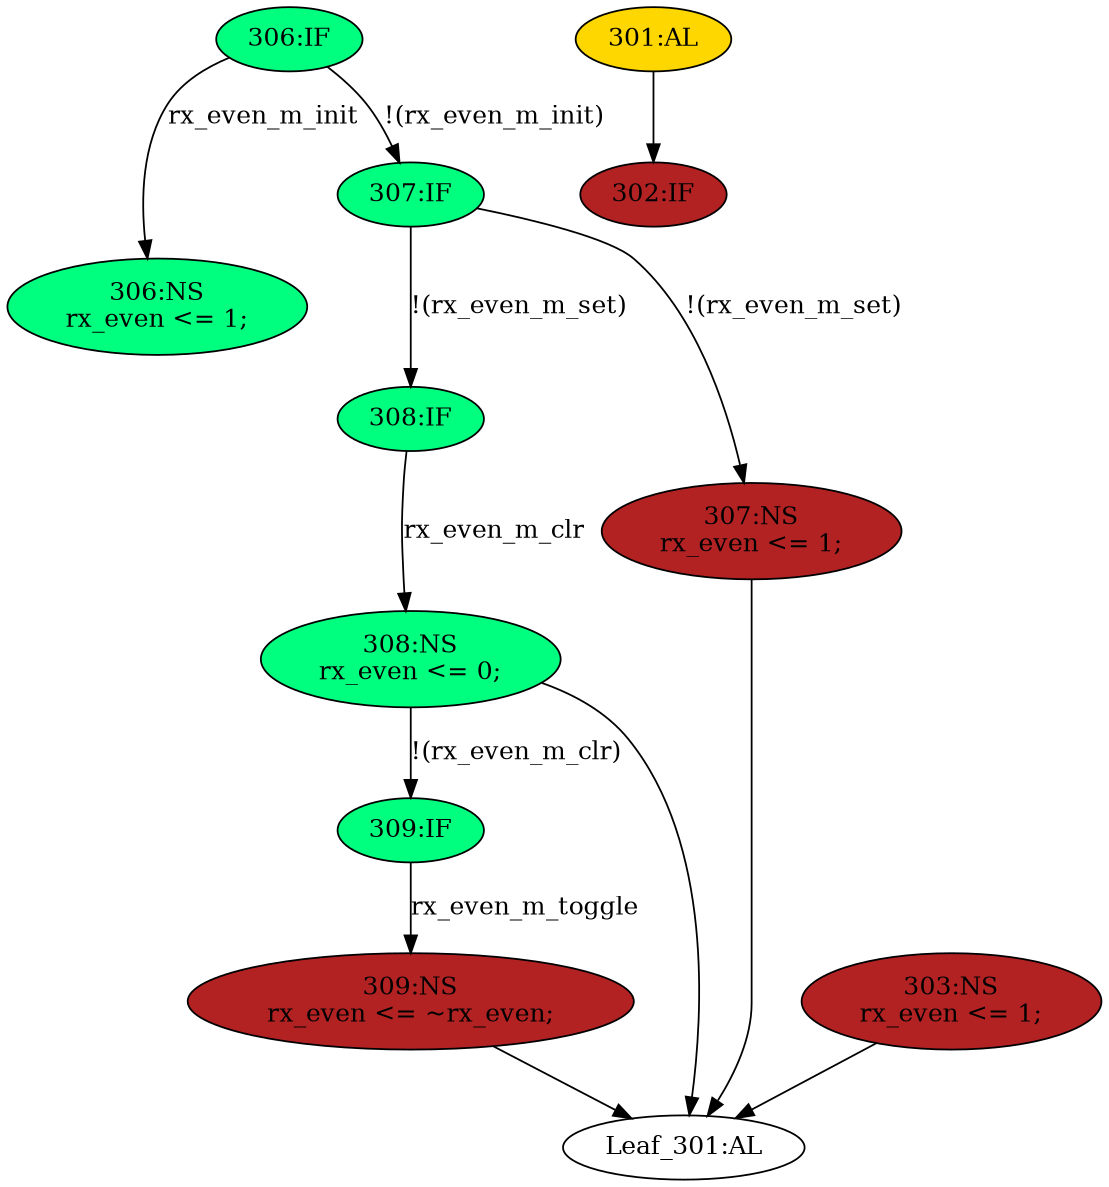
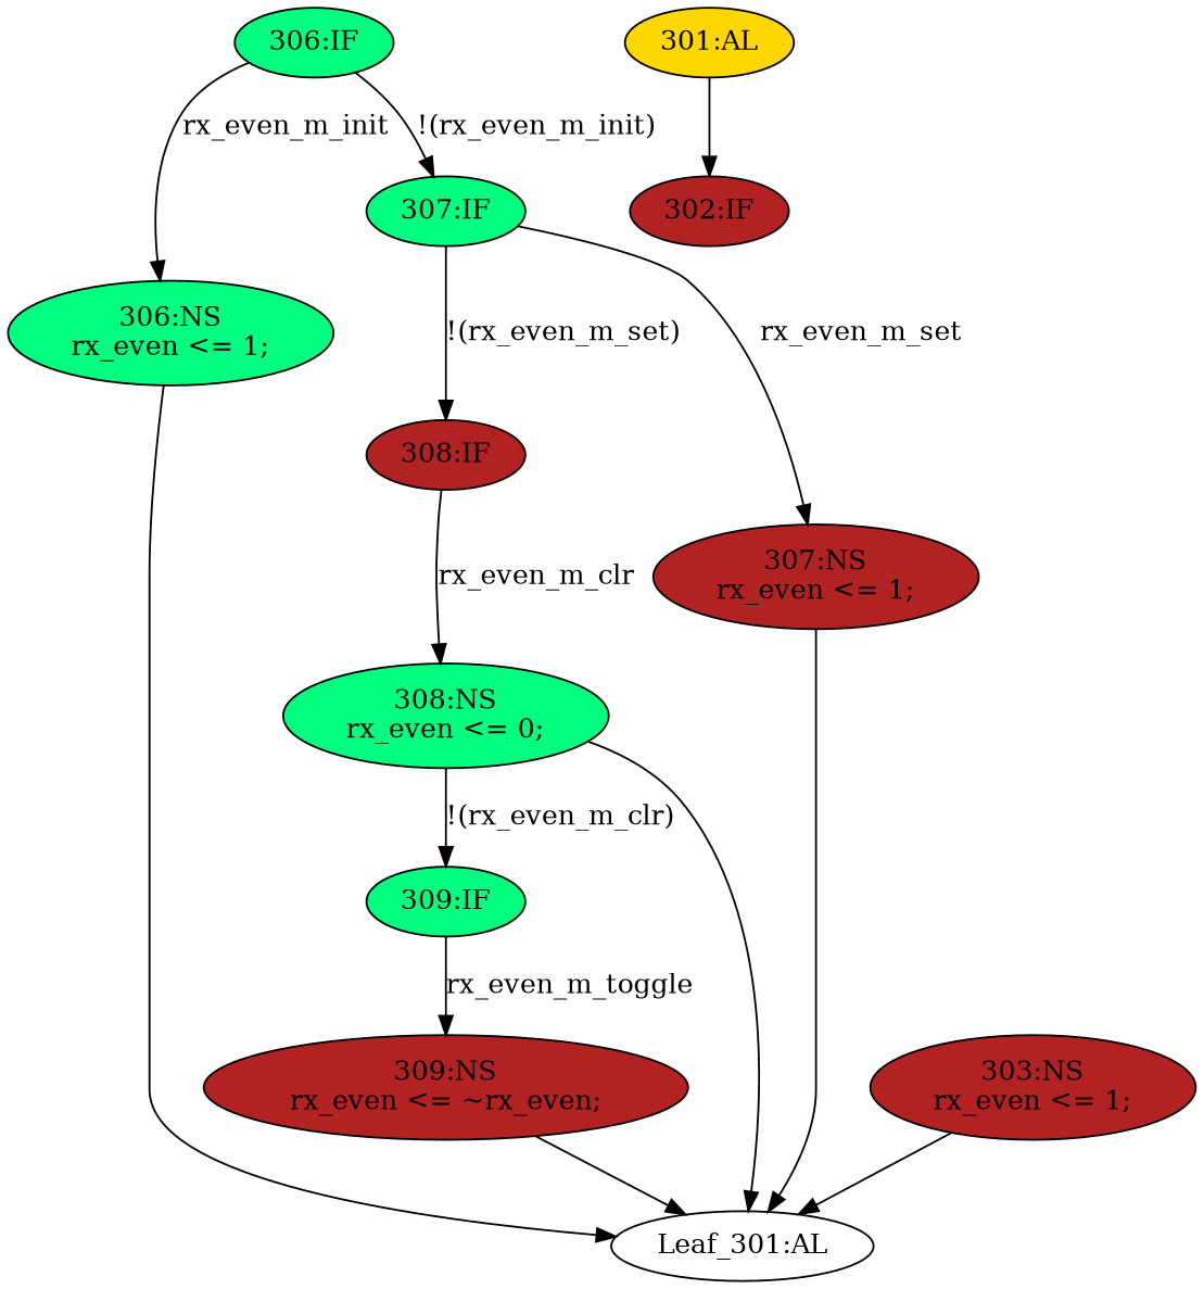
  strict digraph {
    node [fillcolor=springgreen statements="[]" style=filled typ=IfStatement]
    edge [cond="[]" lineno=None]
-   n1 [ast="<pyverilog.vparser.ast.IfStatement object at 0x7f273e61bc90>" label="308:IF"]
+   n1 [ast="<pyverilog.vparser.ast.IfStatement object at 0x7f273e61bc90>" fillcolor=firebrick label="308:IF"]
    n2 [ast="<pyverilog.vparser.ast.NonblockingSubstitution object at 0x7f273e619b10>" label="308:NS\nrx_even <= 0;" statements="[<pyverilog.vparser.ast.NonblockingSubstitution object at 0x7f273e619b10>]" typ=NonblockingSubstitution]
    n3 [ast="<pyverilog.vparser.ast.IfStatement object at 0x7f273e61bcd0>" label="309:IF"]
    n4 [def_var="['rx_even']" label="Leaf_301:AL" fillcolor="" statements="" style="" typ=""]
    n5 [ast="<pyverilog.vparser.ast.NonblockingSubstitution object at 0x7f273e61bd50>" fillcolor=firebrick label="309:NS\nrx_even <= ~rx_even;" statements="[<pyverilog.vparser.ast.NonblockingSubstitution object at 0x7f273e61bd50>]" typ=NonblockingSubstitution]
    n6 [ast="<pyverilog.vparser.ast.NonblockingSubstitution object at 0x7f273e61b790>" fillcolor=firebrick label="307:NS\nrx_even <= 1;" statements="[<pyverilog.vparser.ast.NonblockingSubstitution object at 0x7f273e61b790>]" typ=NonblockingSubstitution]
    n7 [ast="<pyverilog.vparser.ast.Always object at 0x7f273e61b9d0>" clk_sens=True fillcolor=gold label="301:AL" sens="['ck', 'reset']" typ=Always use_var="['reset', 'rx_even_m_toggle', 'rx_even_m_clr', 'rx_even_m_set', 'rx_even', 'rx_even_m_init']"]
    n8 [ast="<pyverilog.vparser.ast.IfStatement object at 0x7f273e61bb50>" fillcolor=firebrick label="302:IF"]
    n9 [ast="<pyverilog.vparser.ast.NonblockingSubstitution object at 0x7f273e5a0150>" fillcolor=firebrick label="303:NS\nrx_even <= 1;" statements="[<pyverilog.vparser.ast.NonblockingSubstitution object at 0x7f273e5a0150>]" typ=NonblockingSubstitution]
    n10 [ast="<pyverilog.vparser.ast.NonblockingSubstitution object at 0x7f273e61bf90>" label="306:NS\nrx_even <= 1;" statements="[<pyverilog.vparser.ast.NonblockingSubstitution object at 0x7f273e61bf90>]" typ=NonblockingSubstitution]
    n11 [ast="<pyverilog.vparser.ast.IfStatement object at 0x7f273e61bc50>" label="307:IF"]
    n12 [ast="<pyverilog.vparser.ast.IfStatement object at 0x7f273e61bc10>" label="306:IF"]
    n1 -> n2 [cond="['rx_even_m_clr']" label=rx_even_m_clr lineno=308]
    n2 -> n3 [cond="['rx_even_m_clr']" label="!(rx_even_m_clr)" lineno=308]
    n2 -> n4
    n3 -> n5 [cond="['rx_even_m_toggle']" label=rx_even_m_toggle lineno=309]
    n5 -> n4
    n6 -> n4
    n7 -> n8
    n9 -> n4
+   n10 -> n4
    n11 -> n1 [cond="['rx_even_m_set']" label="!(rx_even_m_set)" lineno=307]
-   n11 -> n6 [cond="['rx_even_m_set']" label="!(rx_even_m_set)" lineno=307]
+   n11 -> n6 [cond="['rx_even_m_set']" label=rx_even_m_set lineno=307]
    n12 -> n10 [cond="['rx_even_m_init']" label=rx_even_m_init lineno=306]
    n12 -> n11 [cond="['rx_even_m_init']" label="!(rx_even_m_init)" lineno=306]
  }
